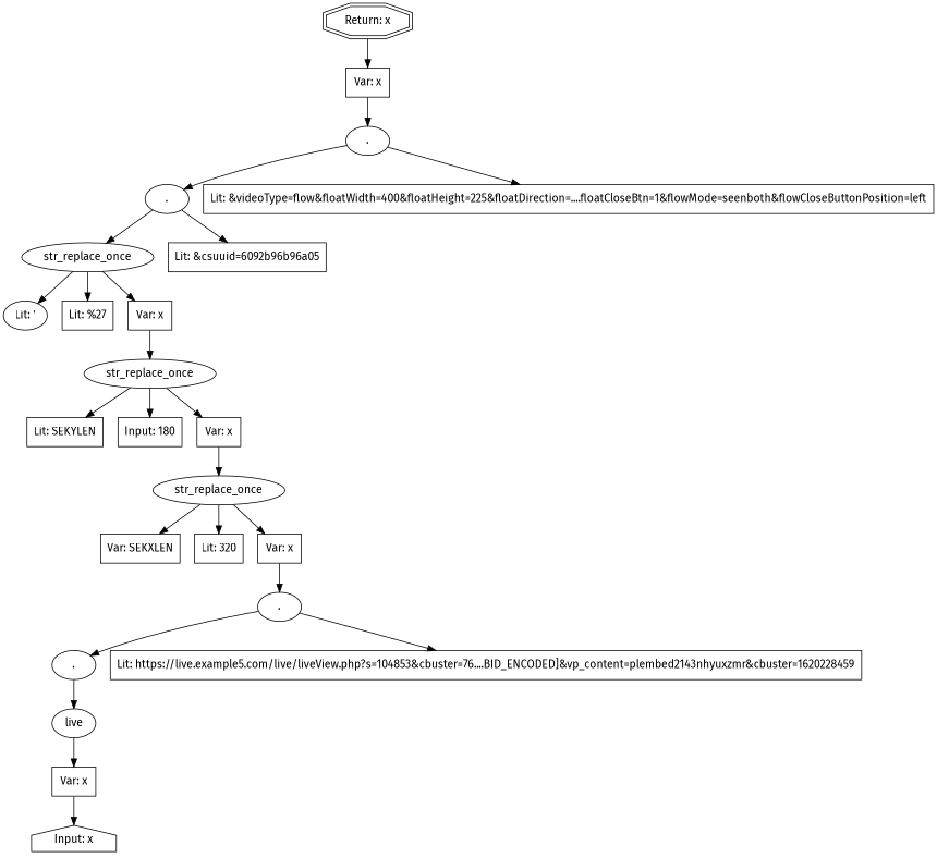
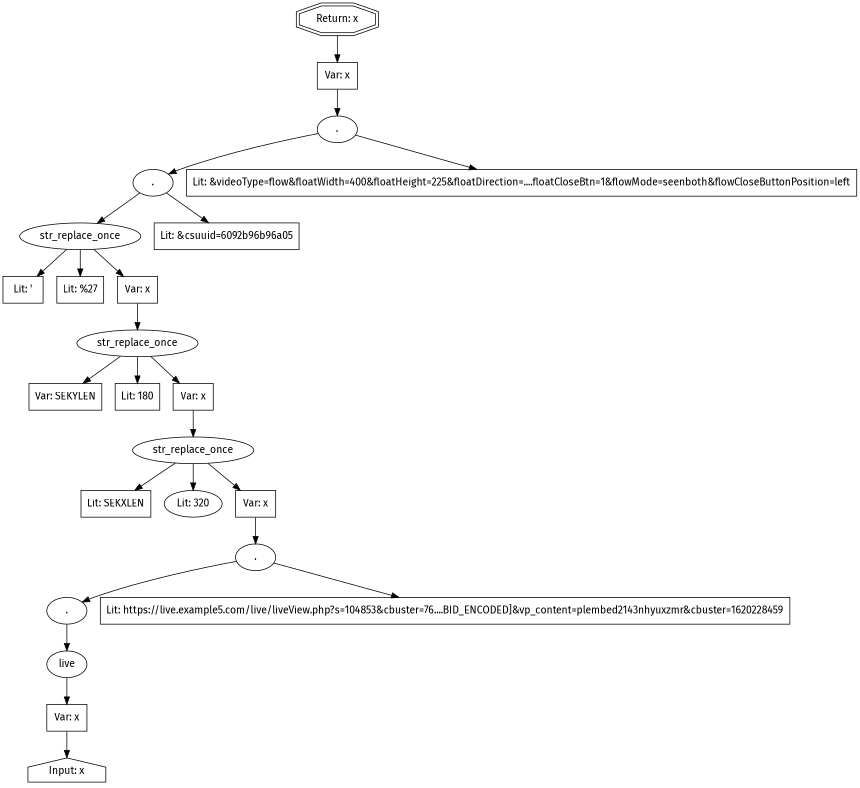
  digraph {
    fontname="Fira Sans"
    node [fontname="Fira Sans" shape=box]
    edge [fontname="Fira Sans"]
    n1 [label="Input: x" shape=house]
    n2 [label=live shape=ellipse]
    n3 [label="Var: x"]
    n4 [label="." shape=ellipse]
    n5 [label="." shape=ellipse]
    n6 [label="Lit: https://live.example5.com/live/liveView.php?s=104853&cbuster=76....BID_ENCODED]&vp_content=plembed2143nhyuxzmr&cbuster=1620228459"]
    n7 [label=str_replace_once shape=ellipse]
-   n8 [label="Var: SEKXLEN"]
-   n9 [label="Lit: 320"]
+   n8 [label="Lit: SEKXLEN"]
+   n9 [label="Lit: 320" shape=ellipse]
    n10 [label="Var: x"]
    n11 [label=str_replace_once shape=ellipse]
-   n12 [label="Lit: SEKYLEN"]
-   n13 [label="Input: 180"]
+   n12 [label="Var: SEKYLEN"]
+   n13 [label="Lit: 180"]
    n14 [label="Var: x"]
    n15 [label=str_replace_once shape=ellipse]
-   n16 [label="Lit: '" shape=ellipse]
+   n16 [label="Lit: '"]
    n17 [label="Lit: %27"]
    n18 [label="Var: x"]
    n19 [label="." shape=ellipse]
    n20 [label="Lit: &csuuid=6092b96b96a05"]
    n21 [label="." shape=ellipse]
    n22 [label="Lit: &videoType=flow&floatWidth=400&floatHeight=225&floatDirection=....floatCloseBtn=1&flowMode=seenboth&flowCloseButtonPosition=left"]
    n23 [label="Var: x"]
    n24 [label="Return: x" shape=doubleoctagon]
    n2 -> n3
    n3 -> n1
    n4 -> n2
    n5 -> n4
    n5 -> n6
    n7 -> n8
    n7 -> n9
    n7 -> n10
    n10 -> n5
    n11 -> n12
    n11 -> n13
    n11 -> n14
    n14 -> n7
    n15 -> n16
    n15 -> n17
    n15 -> n18
    n18 -> n11
    n19 -> n15
    n19 -> n20
    n21 -> n19
    n21 -> n22
    n23 -> n21
    n24 -> n23
  }
